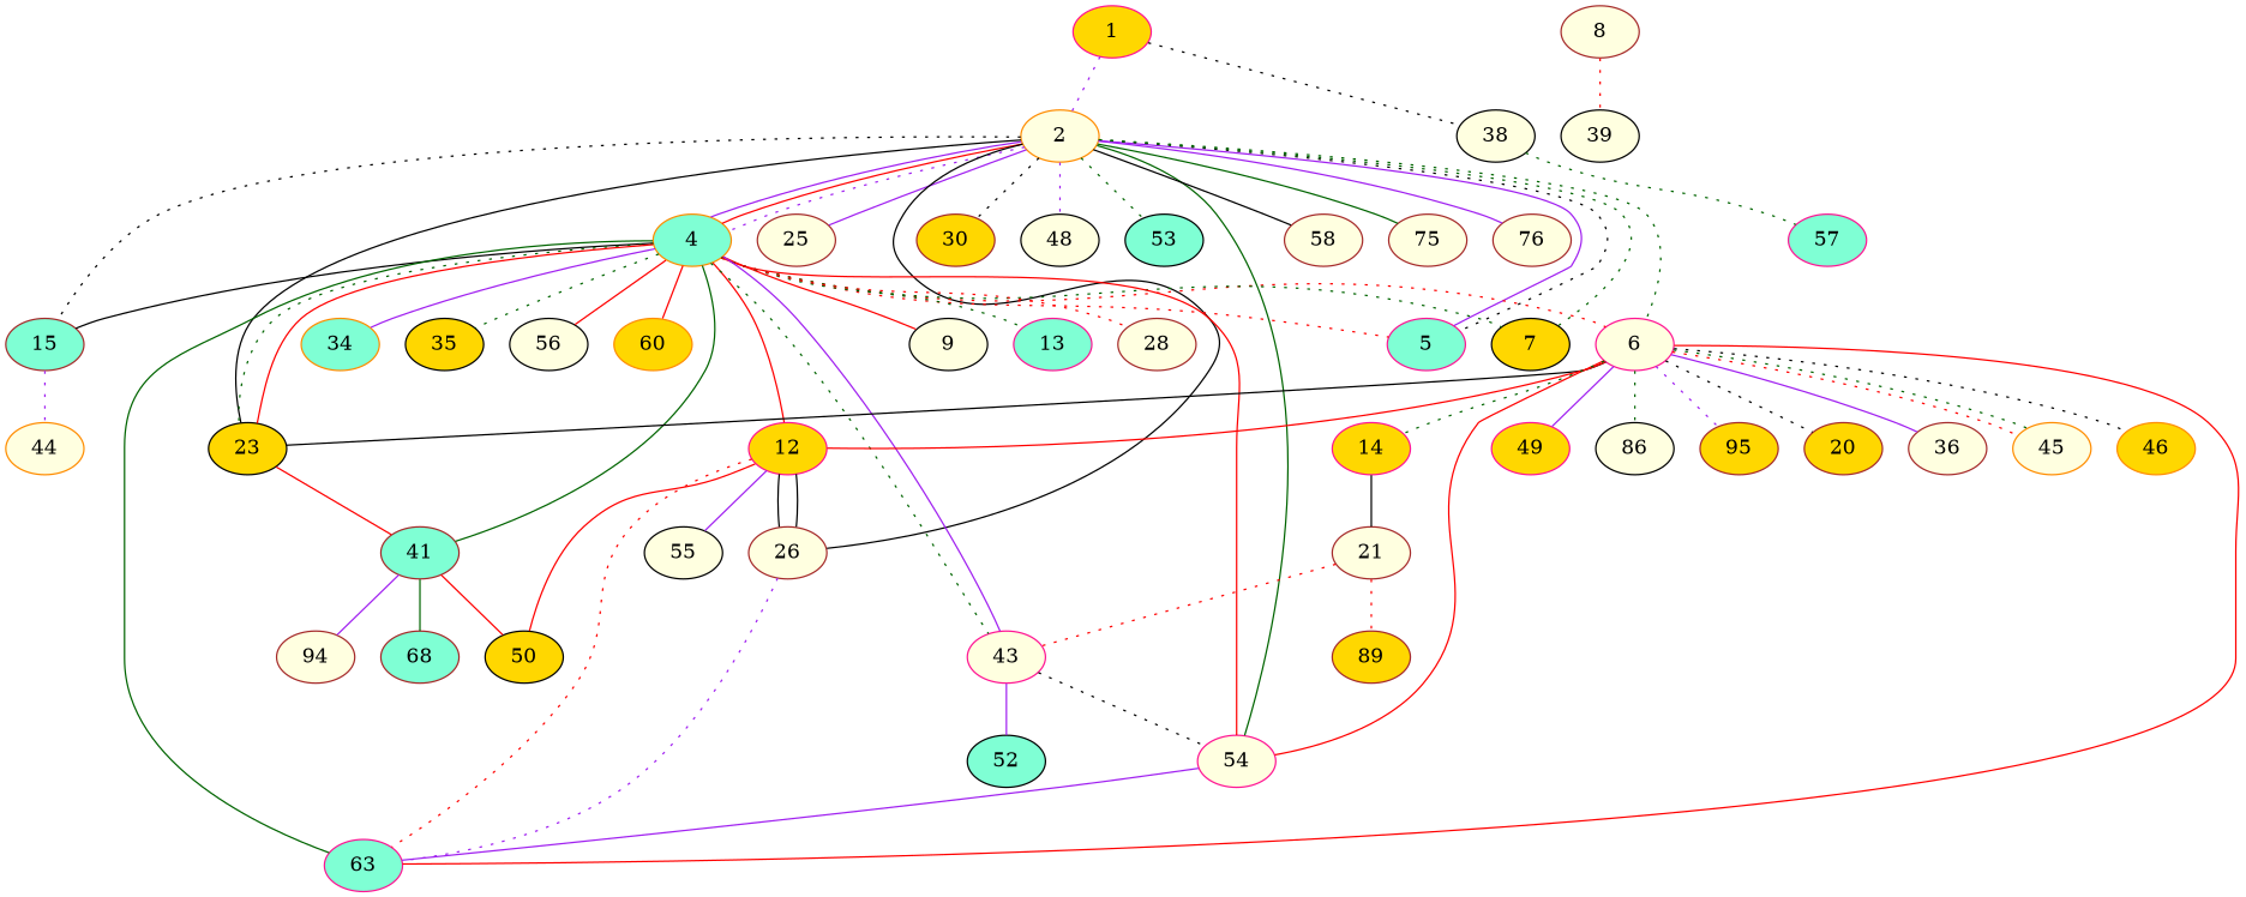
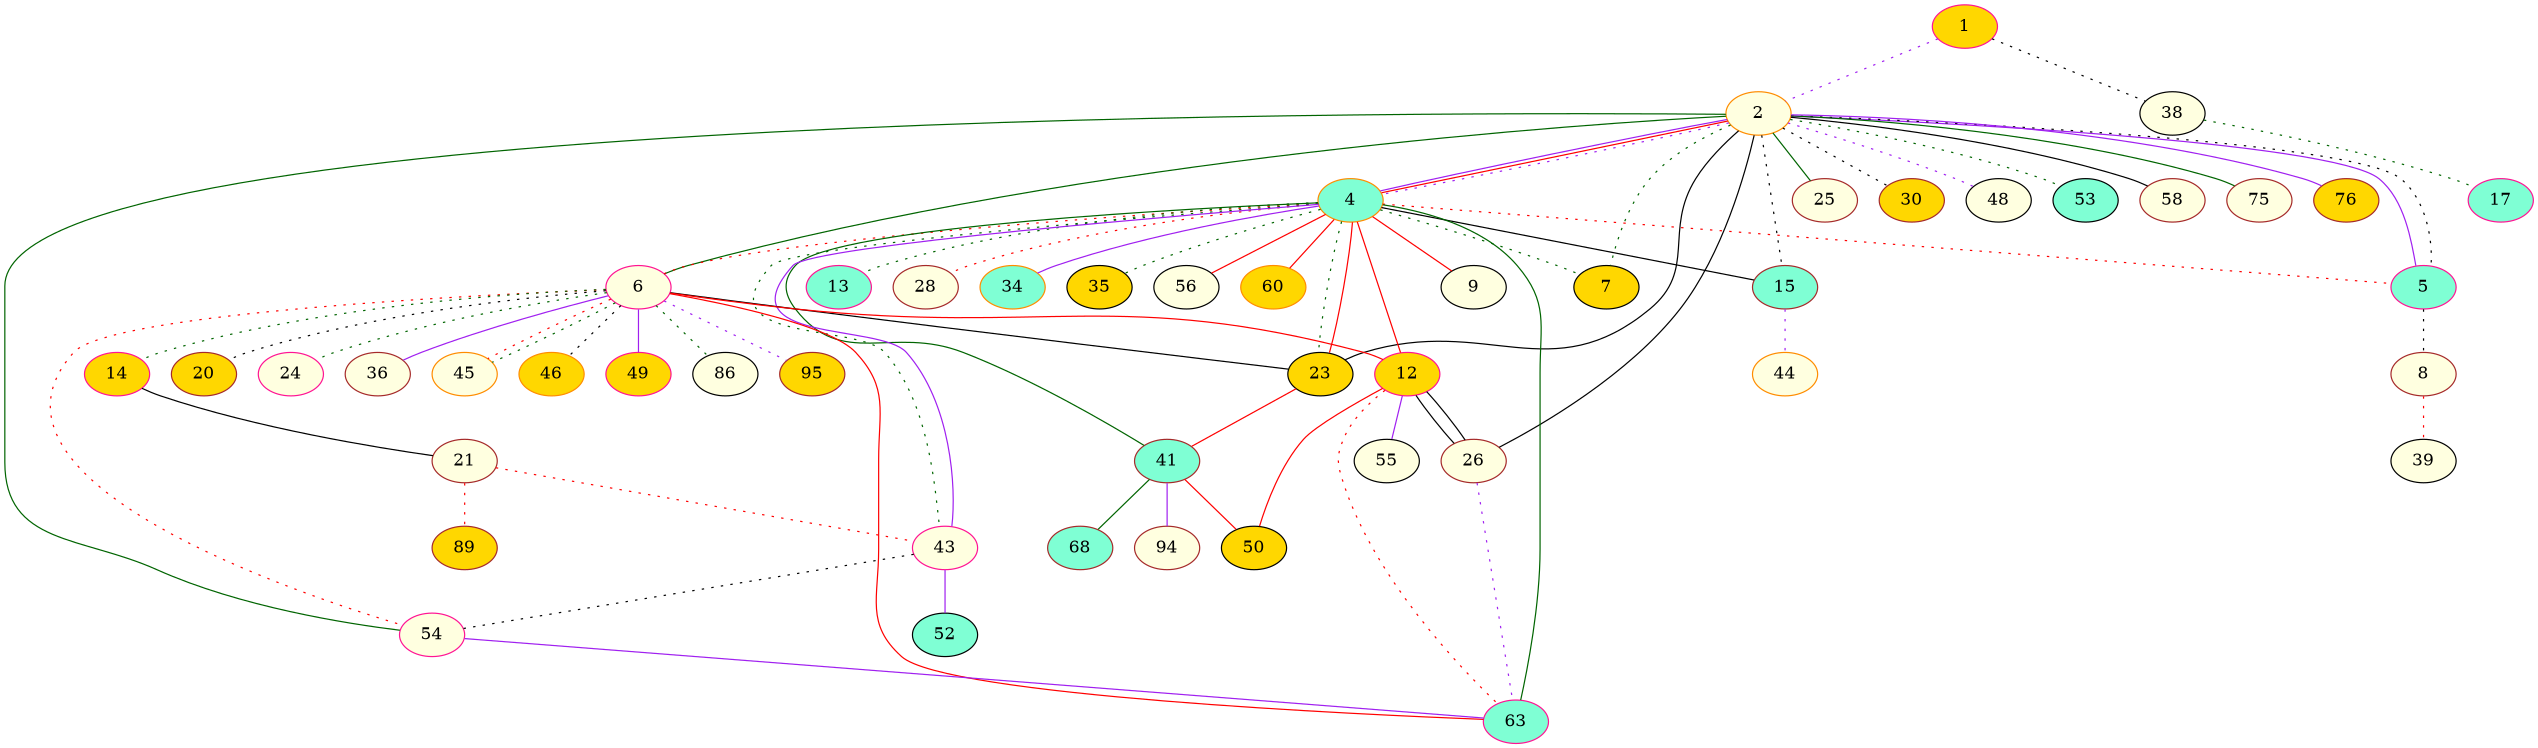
  graph {
    node [color=brown fillcolor=lightyellow style=filled]
    edge [color=red style=solid]
    2 [color=darkorange super="+3+42"]
    4 [color=darkorange fillcolor=aquamarine super="+32+47+51+27+16+37+59+18+91+88+85+96+67+81+65+10+40"]
    5 [color=deeppink fillcolor=aquamarine]
    6 [color=deeppink super="+29+11"]
    7 [color=black fillcolor=gold]
    15 [fillcolor=aquamarine super="+19+33"]
    23 [color=black fillcolor=gold super="+83+90"]
    25 [super="+72"]
    26
    30 [fillcolor=gold]
    48 [color=black]
    53 [color=black fillcolor=aquamarine]
    54 [color=deeppink super="+77+62"]
    58
    75
-   76
+   76 [fillcolor=gold]
    1 [color=deeppink fillcolor=gold]
    38 [color=black]
-   17 [color=deeppink fillcolor=aquamarine label=57]
+   17 [color=deeppink fillcolor=aquamarine]
    9 [color=black]
    12 [color=deeppink fillcolor=gold super="+74"]
    13 [color=deeppink fillcolor=aquamarine]
    28
    34 [color=darkorange fillcolor=aquamarine]
    35 [color=black fillcolor=gold]
    41 [fillcolor=aquamarine]
    43 [color=deeppink]
    56 [color=black]
    60 [color=darkorange fillcolor=gold]
    63 [color=deeppink fillcolor=aquamarine super="+66"]
    8 [super="+93"]
    14 [color=deeppink fillcolor=gold]
    20 [fillcolor=gold]
+   24 [color=deeppink]
    36
    45 [color=darkorange]
    46 [color=darkorange fillcolor=gold]
    49 [color=deeppink fillcolor=gold]
    86 [color=black]
    95 [fillcolor=gold]
    44 [color=darkorange]
    50 [color=black fillcolor=gold]
    55 [color=black]
    68 [fillcolor=aquamarine]
    94
    52 [color=black fillcolor=aquamarine]
    39 [color=black]
    21
    89 [fillcolor=gold]
    2 -- 4 [color=purple weight=3]
    2 -- 4
    2 -- 4 [color=purple style=dotted]
    2 -- 5 [color=purple]
    2 -- 5 [color=black style=dotted]
-   2 -- 6 [color=darkgreen style=dotted weight=2]
+   2 -- 6 [color=darkgreen weight=2]
    2 -- 7 [color=darkgreen style=dotted]
    2 -- 15 [color=black style=dotted weight=2]
    2 -- 23 [color=black]
-   2 -- 25 [color=purple]
+   2 -- 25 [color=darkgreen]
    2 -- 26 [color=black]
    2 -- 30 [color=black style=dotted]
    2 -- 48 [color=purple style=dotted]
    2 -- 53 [color=darkgreen style=dotted]
    2 -- 54 [color=darkgreen]
    2 -- 58 [color=black]
    2 -- 75 [color=darkgreen]
    2 -- 76 [color=purple]
    4 -- 5 [style=dotted]
    4 -- 6 [style=dotted weight=6]
    4 -- 7 [color=darkgreen style=dotted]
    4 -- 15 [color=black weight=2]
    4 -- 23 [color=darkgreen style=dotted weight=4]
    4 -- 23
-   4 -- 54
    4 -- 9
    4 -- 12 [weight=3]
    4 -- 13 [color=darkgreen style=dotted]
    4 -- 28 [style=dotted]
    4 -- 34 [color=purple weight=2]
    4 -- 35 [color=darkgreen style=dotted]
    4 -- 41 [color=darkgreen]
    4 -- 43 [color=darkgreen style=dotted]
    4 -- 43 [color=purple]
    4 -- 56 [weight=2]
    4 -- 60 [weight=2]
    4 -- 63 [color=darkgreen weight=4]
+   5 -- 8 [color=black style=dotted]
    6 -- 23 [color=black]
-   6 -- 54
+   6 -- 54 [style=dotted]
    6 -- 12
    6 -- 63
    6 -- 14 [color=darkgreen style=dotted]
    6 -- 20 [color=black style=dotted]
+   6 -- 24 [color=darkgreen style=dotted]
    6 -- 36 [color=purple]
    6 -- 45 [style=dotted]
    6 -- 45 [color=darkgreen style=dotted]
    6 -- 46 [color=black style=dotted]
    6 -- 49 [color=purple]
    6 -- 86 [color=darkgreen style=dotted]
    6 -- 95 [color=purple style=dotted]
    15 -- 44 [color=purple style=dotted]
    23 -- 41
    26 -- 63 [color=purple style=dotted]
    54 -- 63 [color=purple]
    1 -- 2 [color=purple style=dotted]
    1 -- 38 [color=black style=dotted]
    38 -- 17 [color=darkgreen style=dotted]
    12 -- 26 [color=black]
    12 -- 26 [color=black]
    12 -- 63 [style=dotted]
    12 -- 50
    12 -- 55 [color=purple]
    41 -- 50
    41 -- 68 [color=darkgreen]
    41 -- 94 [color=purple]
    43 -- 54 [color=black style=dotted]
    43 -- 52 [color=purple]
    8 -- 39 [style=dotted]
    14 -- 21 [color=black]
    21 -- 43 [style=dotted]
    21 -- 89 [style=dotted]
  }
